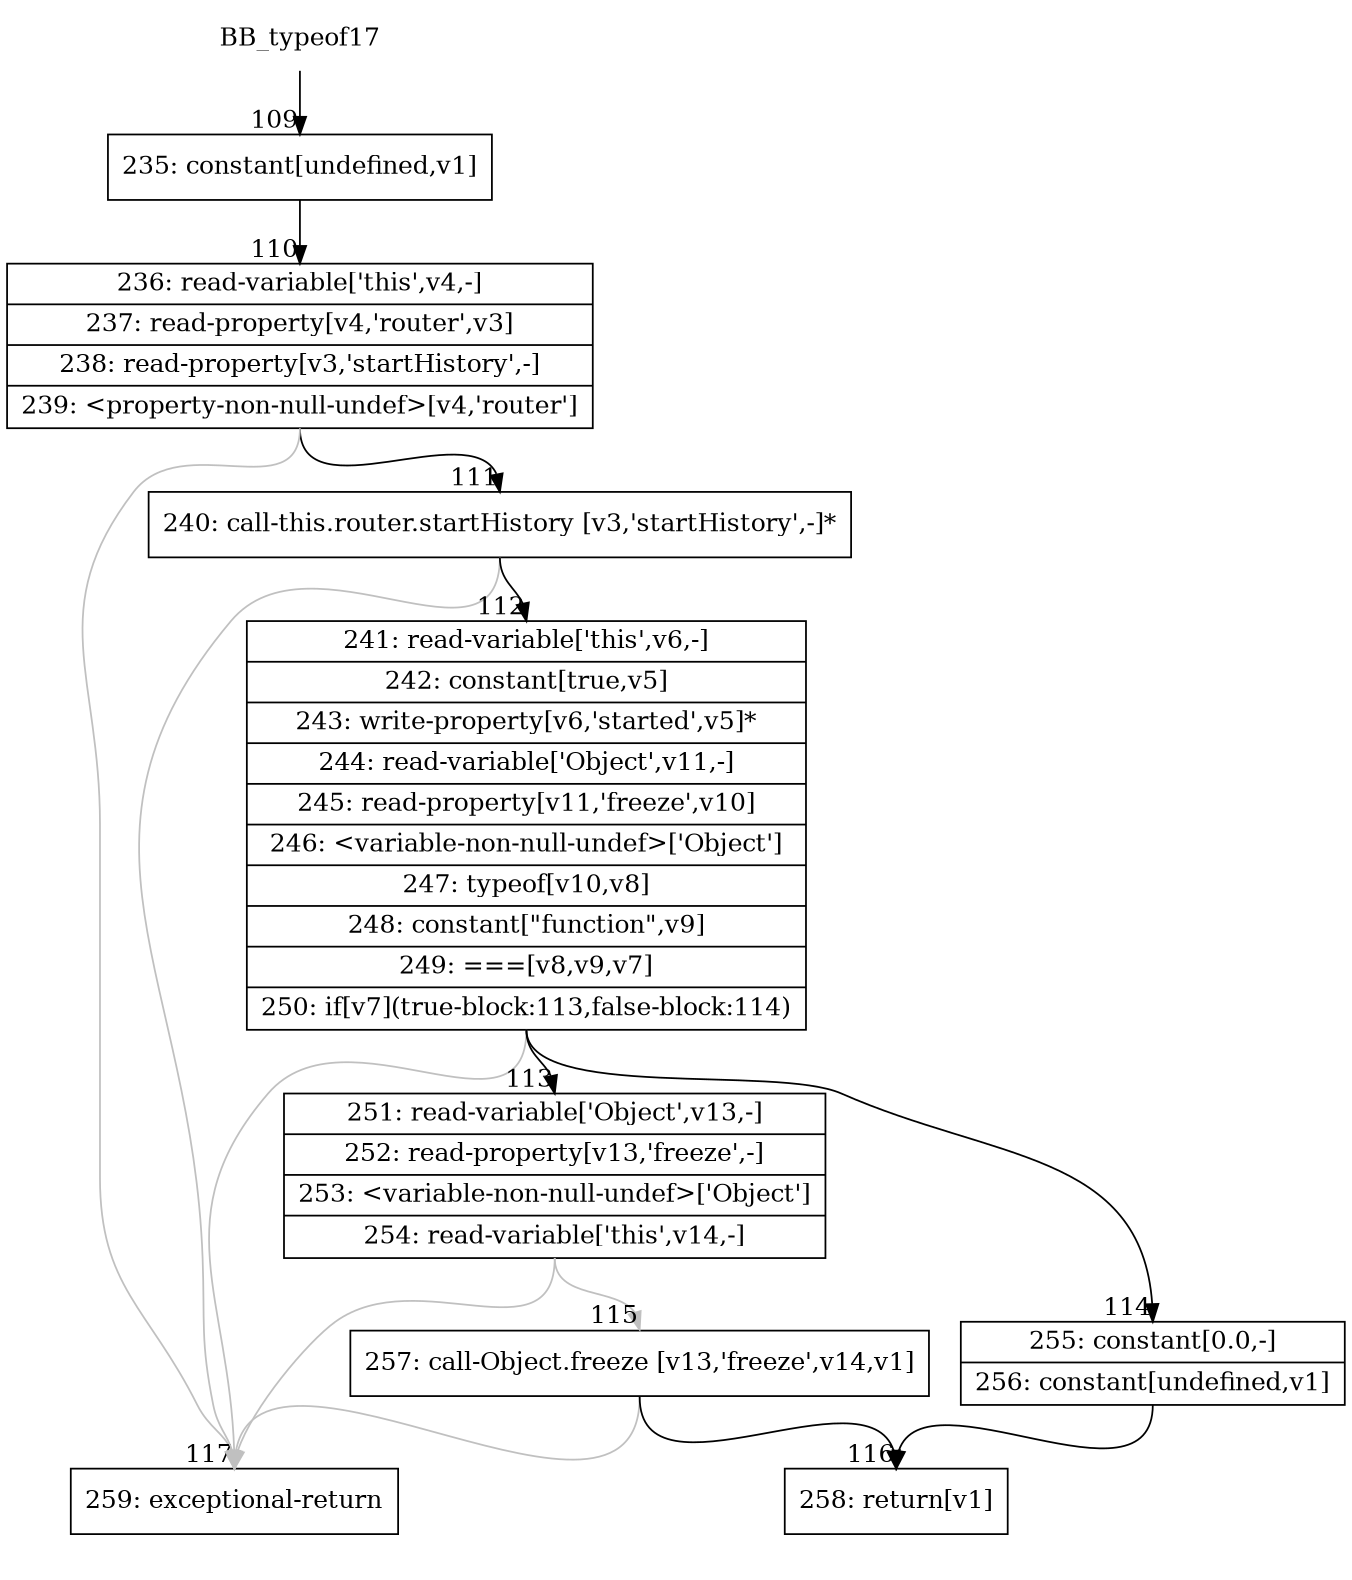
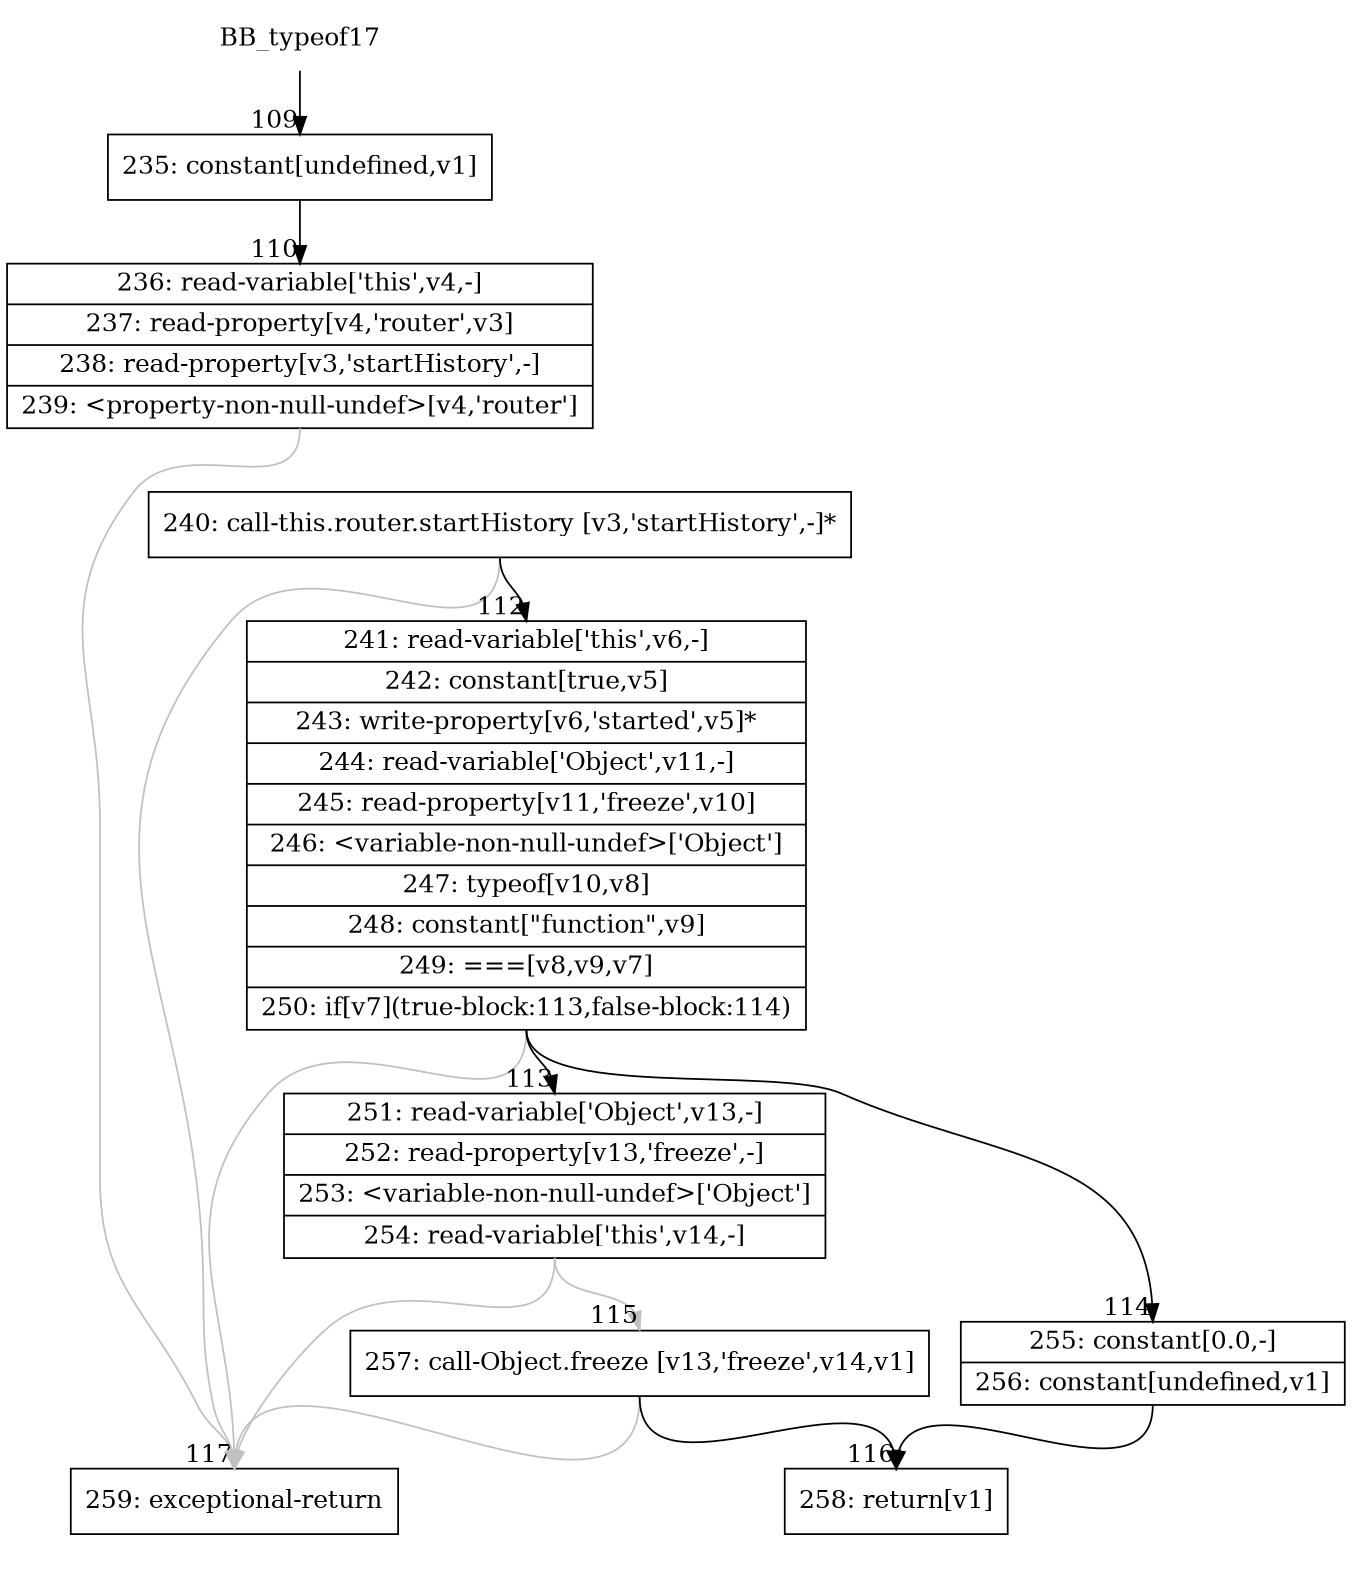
  digraph {
    rankdir=TD
    node [shape=record]
    edge [headport=n tailport=s]
    n1 [label=BB_typeof17 shape=none]
    n2 [label="{235: constant[undefined,v1]}"]
    n3 [label="{236: read-variable['this',v4,-]|237: read-property[v4,'router',v3]|238: read-property[v3,'startHistory',-]|239: \<property-non-null-undef\>[v4,'router']}"]
    n4 [label="{240: call-this.router.startHistory [v3,'startHistory',-]*}"]
    n5 [label="{259: exceptional-return}"]
    n6 [label="{241: read-variable['this',v6,-]|242: constant[true,v5]|243: write-property[v6,'started',v5]*|244: read-variable['Object',v11,-]|245: read-property[v11,'freeze',v10]|246: \<variable-non-null-undef\>['Object']|247: typeof[v10,v8]|248: constant[\"function\",v9]|249: ===[v8,v9,v7]|250: if[v7](true-block:113,false-block:114)}"]
    n7 [label="{251: read-variable['Object',v13,-]|252: read-property[v13,'freeze',-]|253: \<variable-non-null-undef\>['Object']|254: read-variable['this',v14,-]}"]
    n8 [label="{255: constant[0.0,-]|256: constant[undefined,v1]}"]
    n9 [label="{257: call-Object.freeze [v13,'freeze',v14,v1]}"]
    n10 [label="{258: return[v1]}"]
    n1 -> n2 [headlabel="    109"]
    n2 -> n3 [headlabel="      110"]
-   n3 -> n4 [headlabel="      111"]
    n3 -> n5 [color=gray headlabel="      117"]
    n4 -> n5 [color=gray]
    n4 -> n6 [headlabel="      112"]
    n6 -> n5 [color=gray]
    n6 -> n7 [headlabel="      113"]
    n6 -> n8 [headlabel="      114"]
    n7 -> n5 [color=gray]
    n7 -> n9 [color=gray headlabel="      115"]
    n8 -> n10 [headlabel="      116"]
    n9 -> n5 [color=gray]
    n9 -> n10
  }
